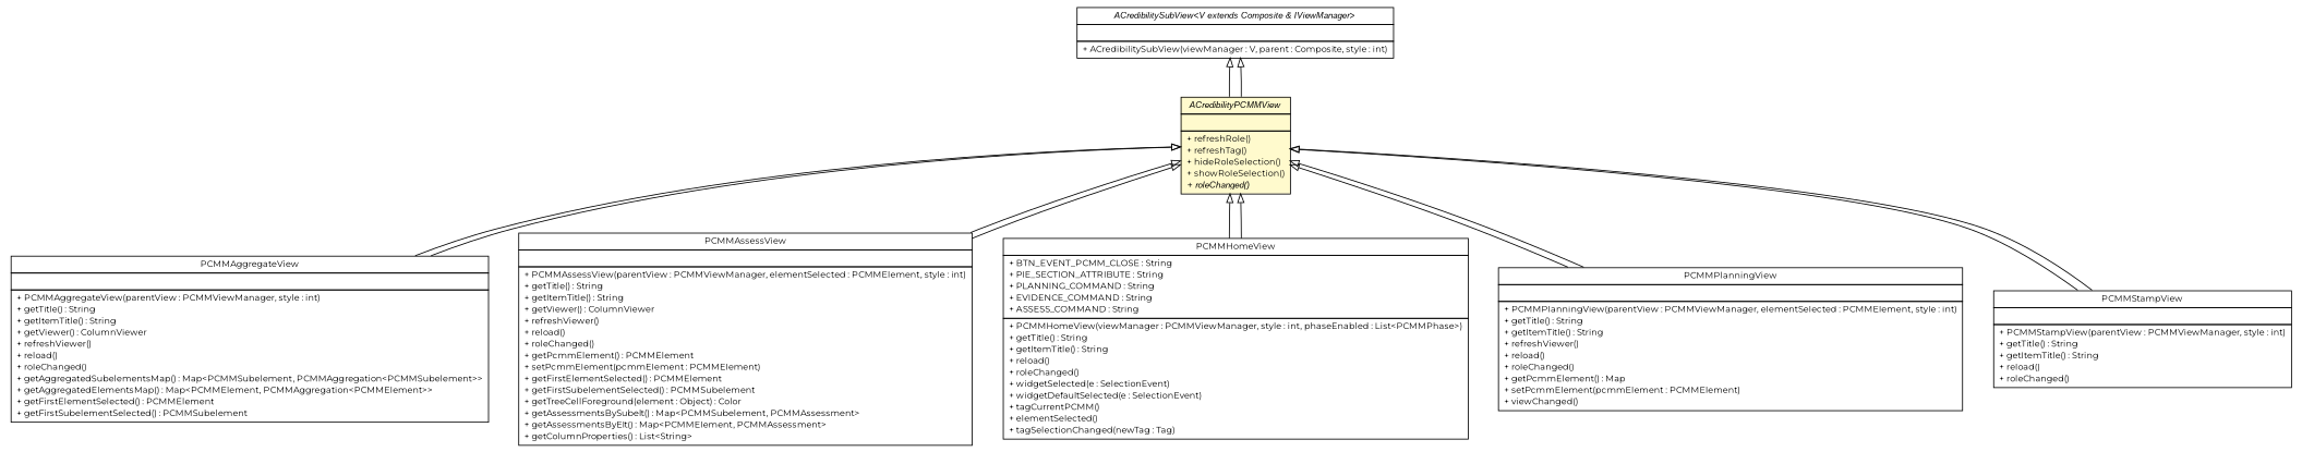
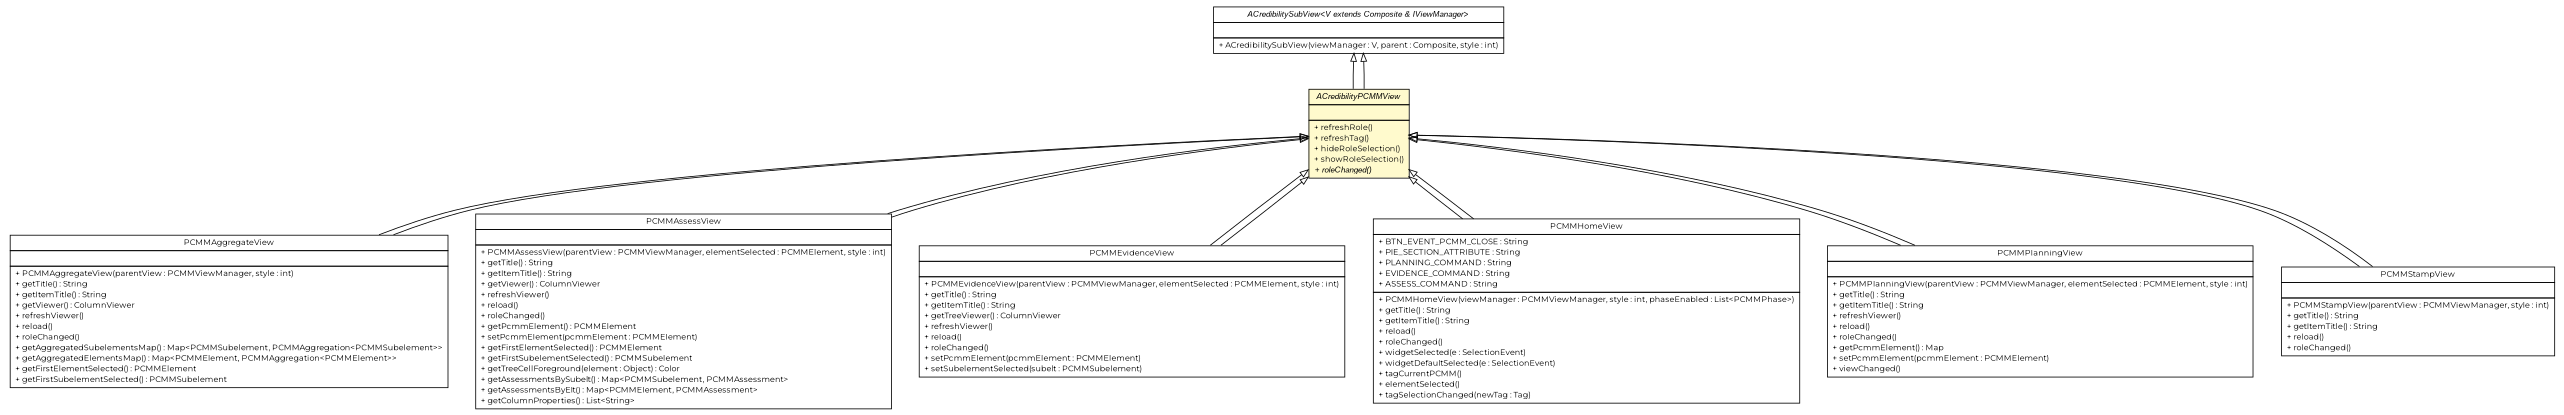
  digraph {
    fontname=Montserrat
    nodesep=0.25
    ranksep=0.5
    node [fontcolor=black fontname=Montserrat fontsize=10.0 shape=plaintext]
    edge [arrowtail=empty dir=back fontname=Montserrat fontsize=10 headport=p labelfontname=arial labelfontsize=10 tailport=p]
    n1 [label=<<table title="gov.sandia.cf.parts.ui.ACredibilitySubView" border="0" cellborder="1" cellspacing="0" cellpadding="2" port="p" href="../ACredibilitySubView.html"> 		<tr><td><table border="0" cellspacing="0" cellpadding="1"> <tr><td align="center" balign="center"><font face="arial italic"> ACredibilitySubView&lt;V extends Composite &amp; IViewManager&gt; </font></td></tr> 		</table></td></tr> 		<tr><td><table border="0" cellspacing="0" cellpadding="1"> <tr><td align="left" balign="left">  </td></tr> 		</table></td></tr> 		<tr><td><table border="0" cellspacing="0" cellpadding="1"> <tr><td align="left" balign="left"> + ACredibilitySubView(viewManager : V, parent : Composite, style : int) </td></tr> 		</table></td></tr> 		</table>>]
    n2 [label=<<table title="gov.sandia.cf.parts.ui.pcmm.ACredibilityPCMMView" border="0" cellborder="1" cellspacing="0" cellpadding="2" port="p" bgcolor="lemonChiffon" href="./ACredibilityPCMMView.html"> 		<tr><td><table border="0" cellspacing="0" cellpadding="1"> <tr><td align="center" balign="center"><font face="arial italic"> ACredibilityPCMMView </font></td></tr> 		</table></td></tr> 		<tr><td><table border="0" cellspacing="0" cellpadding="1"> <tr><td align="left" balign="left">  </td></tr> 		</table></td></tr> 		<tr><td><table border="0" cellspacing="0" cellpadding="1"> <tr><td align="left" balign="left"> + refreshRole() </td></tr> <tr><td align="left" balign="left"> + refreshTag() </td></tr> <tr><td align="left" balign="left"> + hideRoleSelection() </td></tr> <tr><td align="left" balign="left"> + showRoleSelection() </td></tr> <tr><td align="left" balign="left"><font face="arial italic" point-size="10.0"> + roleChanged() </font></td></tr> 		</table></td></tr> 		</table>>]
    n3 [label=<<table title="gov.sandia.cf.parts.ui.pcmm.PCMMAggregateView" border="0" cellborder="1" cellspacing="0" cellpadding="2" port="p" href="./PCMMAggregateView.html"> 		<tr><td><table border="0" cellspacing="0" cellpadding="1"> <tr><td align="center" balign="center"> PCMMAggregateView </td></tr> 		</table></td></tr> 		<tr><td><table border="0" cellspacing="0" cellpadding="1"> <tr><td align="left" balign="left">  </td></tr> 		</table></td></tr> 		<tr><td><table border="0" cellspacing="0" cellpadding="1"> <tr><td align="left" balign="left"> + PCMMAggregateView(parentView : PCMMViewManager, style : int) </td></tr> <tr><td align="left" balign="left"> + getTitle() : String </td></tr> <tr><td align="left" balign="left"> + getItemTitle() : String </td></tr> <tr><td align="left" balign="left"> + getViewer() : ColumnViewer </td></tr> <tr><td align="left" balign="left"> + refreshViewer() </td></tr> <tr><td align="left" balign="left"> + reload() </td></tr> <tr><td align="left" balign="left"> + roleChanged() </td></tr> <tr><td align="left" balign="left"> + getAggregatedSubelementsMap() : Map&lt;PCMMSubelement, PCMMAggregation&lt;PCMMSubelement&gt;&gt; </td></tr> <tr><td align="left" balign="left"> + getAggregatedElementsMap() : Map&lt;PCMMElement, PCMMAggregation&lt;PCMMElement&gt;&gt; </td></tr> <tr><td align="left" balign="left"> + getFirstElementSelected() : PCMMElement </td></tr> <tr><td align="left" balign="left"> + getFirstSubelementSelected() : PCMMSubelement </td></tr> 		</table></td></tr> 		</table>>]
    n4 [label=<<table title="gov.sandia.cf.parts.ui.pcmm.PCMMAssessView" border="0" cellborder="1" cellspacing="0" cellpadding="2" port="p" href="./PCMMAssessView.html"> 		<tr><td><table border="0" cellspacing="0" cellpadding="1"> <tr><td align="center" balign="center"> PCMMAssessView </td></tr> 		</table></td></tr> 		<tr><td><table border="0" cellspacing="0" cellpadding="1"> <tr><td align="left" balign="left">  </td></tr> 		</table></td></tr> 		<tr><td><table border="0" cellspacing="0" cellpadding="1"> <tr><td align="left" balign="left"> + PCMMAssessView(parentView : PCMMViewManager, elementSelected : PCMMElement, style : int) </td></tr> <tr><td align="left" balign="left"> + getTitle() : String </td></tr> <tr><td align="left" balign="left"> + getItemTitle() : String </td></tr> <tr><td align="left" balign="left"> + getViewer() : ColumnViewer </td></tr> <tr><td align="left" balign="left"> + refreshViewer() </td></tr> <tr><td align="left" balign="left"> + reload() </td></tr> <tr><td align="left" balign="left"> + roleChanged() </td></tr> <tr><td align="left" balign="left"> + getPcmmElement() : PCMMElement </td></tr> <tr><td align="left" balign="left"> + setPcmmElement(pcmmElement : PCMMElement) </td></tr> <tr><td align="left" balign="left"> + getFirstElementSelected() : PCMMElement </td></tr> <tr><td align="left" balign="left"> + getFirstSubelementSelected() : PCMMSubelement </td></tr> <tr><td align="left" balign="left"> + getTreeCellForeground(element : Object) : Color </td></tr> <tr><td align="left" balign="left"> + getAssessmentsBySubelt() : Map&lt;PCMMSubelement, PCMMAssessment&gt; </td></tr> <tr><td align="left" balign="left"> + getAssessmentsByElt() : Map&lt;PCMMElement, PCMMAssessment&gt; </td></tr> <tr><td align="left" balign="left"> + getColumnProperties() : List&lt;String&gt; </td></tr> 		</table></td></tr> 		</table>>]
+   n5 [label=<<table title="gov.sandia.cf.parts.ui.pcmm.PCMMEvidenceView" border="0" cellborder="1" cellspacing="0" cellpadding="2" port="p" href="./PCMMEvidenceView.html"> 		<tr><td><table border="0" cellspacing="0" cellpadding="1"> <tr><td align="center" balign="center"> PCMMEvidenceView </td></tr> 		</table></td></tr> 		<tr><td><table border="0" cellspacing="0" cellpadding="1"> <tr><td align="left" balign="left">  </td></tr> 		</table></td></tr> 		<tr><td><table border="0" cellspacing="0" cellpadding="1"> <tr><td align="left" balign="left"> + PCMMEvidenceView(parentView : PCMMViewManager, elementSelected : PCMMElement, style : int) </td></tr> <tr><td align="left" balign="left"> + getTitle() : String </td></tr> <tr><td align="left" balign="left"> + getItemTitle() : String </td></tr> <tr><td align="left" balign="left"> + getTreeViewer() : ColumnViewer </td></tr> <tr><td align="left" balign="left"> + refreshViewer() </td></tr> <tr><td align="left" balign="left"> + reload() </td></tr> <tr><td align="left" balign="left"> + roleChanged() </td></tr> <tr><td align="left" balign="left"> + setPcmmElement(pcmmElement : PCMMElement) </td></tr> <tr><td align="left" balign="left"> + setSubelementSelected(subelt : PCMMSubelement) </td></tr> 		</table></td></tr> 		</table>>]
    n6 [label=<<table title="gov.sandia.cf.parts.ui.pcmm.PCMMHomeView" border="0" cellborder="1" cellspacing="0" cellpadding="2" port="p" href="./PCMMHomeView.html"> 		<tr><td><table border="0" cellspacing="0" cellpadding="1"> <tr><td align="center" balign="center"> PCMMHomeView </td></tr> 		</table></td></tr> 		<tr><td><table border="0" cellspacing="0" cellpadding="1"> <tr><td align="left" balign="left"> + BTN_EVENT_PCMM_CLOSE : String </td></tr> <tr><td align="left" balign="left"> + PIE_SECTION_ATTRIBUTE : String </td></tr> <tr><td align="left" balign="left"> + PLANNING_COMMAND : String </td></tr> <tr><td align="left" balign="left"> + EVIDENCE_COMMAND : String </td></tr> <tr><td align="left" balign="left"> + ASSESS_COMMAND : String </td></tr> 		</table></td></tr> 		<tr><td><table border="0" cellspacing="0" cellpadding="1"> <tr><td align="left" balign="left"> + PCMMHomeView(viewManager : PCMMViewManager, style : int, phaseEnabled : List&lt;PCMMPhase&gt;) </td></tr> <tr><td align="left" balign="left"> + getTitle() : String </td></tr> <tr><td align="left" balign="left"> + getItemTitle() : String </td></tr> <tr><td align="left" balign="left"> + reload() </td></tr> <tr><td align="left" balign="left"> + roleChanged() </td></tr> <tr><td align="left" balign="left"> + widgetSelected(e : SelectionEvent) </td></tr> <tr><td align="left" balign="left"> + widgetDefaultSelected(e : SelectionEvent) </td></tr> <tr><td align="left" balign="left"> + tagCurrentPCMM() </td></tr> <tr><td align="left" balign="left"> + elementSelected() </td></tr> <tr><td align="left" balign="left"> + tagSelectionChanged(newTag : Tag) </td></tr> 		</table></td></tr> 		</table>>]
    n7 [label=<<table title="gov.sandia.cf.parts.ui.pcmm.PCMMPlanningView" border="0" cellborder="1" cellspacing="0" cellpadding="2" port="p" href="./PCMMPlanningView.html"> 		<tr><td><table border="0" cellspacing="0" cellpadding="1"> <tr><td align="center" balign="center"> PCMMPlanningView </td></tr> 		</table></td></tr> 		<tr><td><table border="0" cellspacing="0" cellpadding="1"> <tr><td align="left" balign="left">  </td></tr> 		</table></td></tr> 		<tr><td><table border="0" cellspacing="0" cellpadding="1"> <tr><td align="left" balign="left"> + PCMMPlanningView(parentView : PCMMViewManager, elementSelected : PCMMElement, style : int) </td></tr> <tr><td align="left" balign="left"> + getTitle() : String </td></tr> <tr><td align="left" balign="left"> + getItemTitle() : String </td></tr> <tr><td align="left" balign="left"> + refreshViewer() </td></tr> <tr><td align="left" balign="left"> + reload() </td></tr> <tr><td align="left" balign="left"> + roleChanged() </td></tr> <tr><td align="left" balign="left"> + getPcmmElement() : Map </td></tr> <tr><td align="left" balign="left"> + setPcmmElement(pcmmElement : PCMMElement) </td></tr> <tr><td align="left" balign="left"> + viewChanged() </td></tr> 		</table></td></tr> 		</table>>]
    n8 [label=<<table title="gov.sandia.cf.parts.ui.pcmm.PCMMStampView" border="0" cellborder="1" cellspacing="0" cellpadding="2" port="p" href="./PCMMStampView.html"> 		<tr><td><table border="0" cellspacing="0" cellpadding="1"> <tr><td align="center" balign="center"> PCMMStampView </td></tr> 		</table></td></tr> 		<tr><td><table border="0" cellspacing="0" cellpadding="1"> <tr><td align="left" balign="left">  </td></tr> 		</table></td></tr> 		<tr><td><table border="0" cellspacing="0" cellpadding="1"> <tr><td align="left" balign="left"> + PCMMStampView(parentView : PCMMViewManager, style : int) </td></tr> <tr><td align="left" balign="left"> + getTitle() : String </td></tr> <tr><td align="left" balign="left"> + getItemTitle() : String </td></tr> <tr><td align="left" balign="left"> + reload() </td></tr> <tr><td align="left" balign="left"> + roleChanged() </td></tr> 		</table></td></tr> 		</table>>]
    n1 -> n2
    n1 -> n2
    n2 -> n3
    n2 -> n3
    n2 -> n4
    n2 -> n4
+   n2 -> n5
+   n2 -> n5
    n2 -> n6
    n2 -> n6
    n2 -> n7
    n2 -> n7
    n2 -> n8
    n2 -> n8
  }
